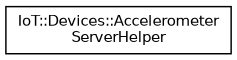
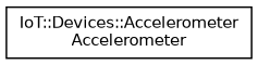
  digraph {
    rankdir=LR
-   n1 [color=black fillcolor=white fontname=Helvetica fontsize=10 height=0.2 label="IoT::Devices::Accelerometer\lServerHelper" shape=record style=filled width=0.4]
+   n1 [color=black fillcolor=white fontname=Helvetica fontsize=10 height=0.2 label="IoT::Devices::Accelerometer\lAccelerometer" shape=record style=filled width=0.4]
  }
